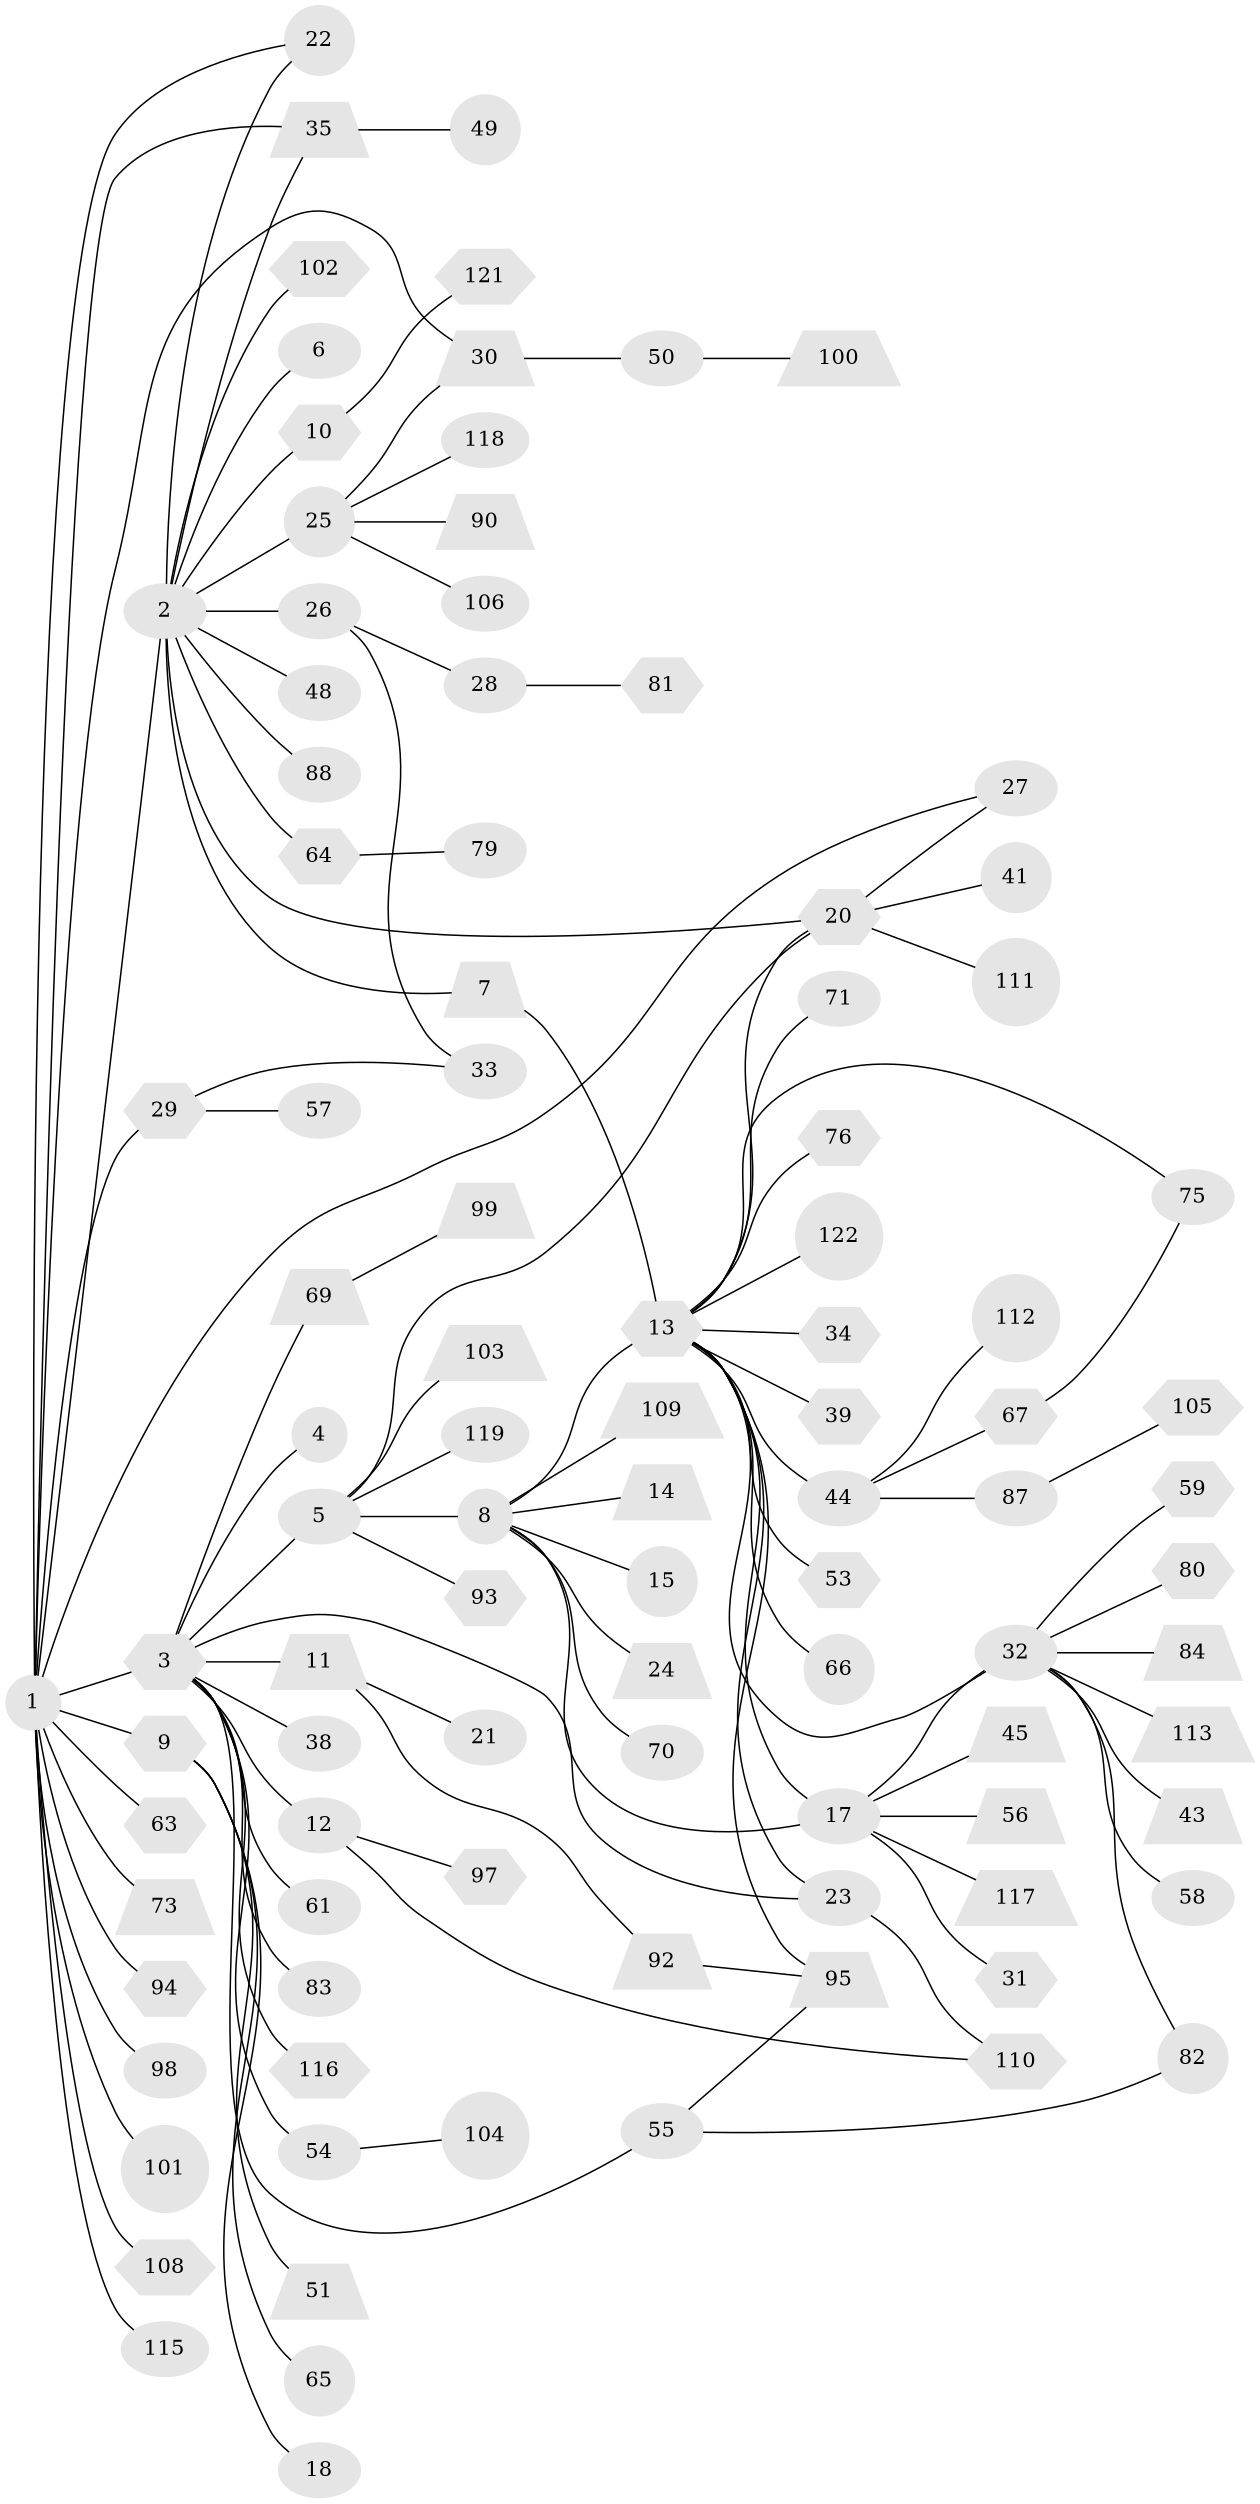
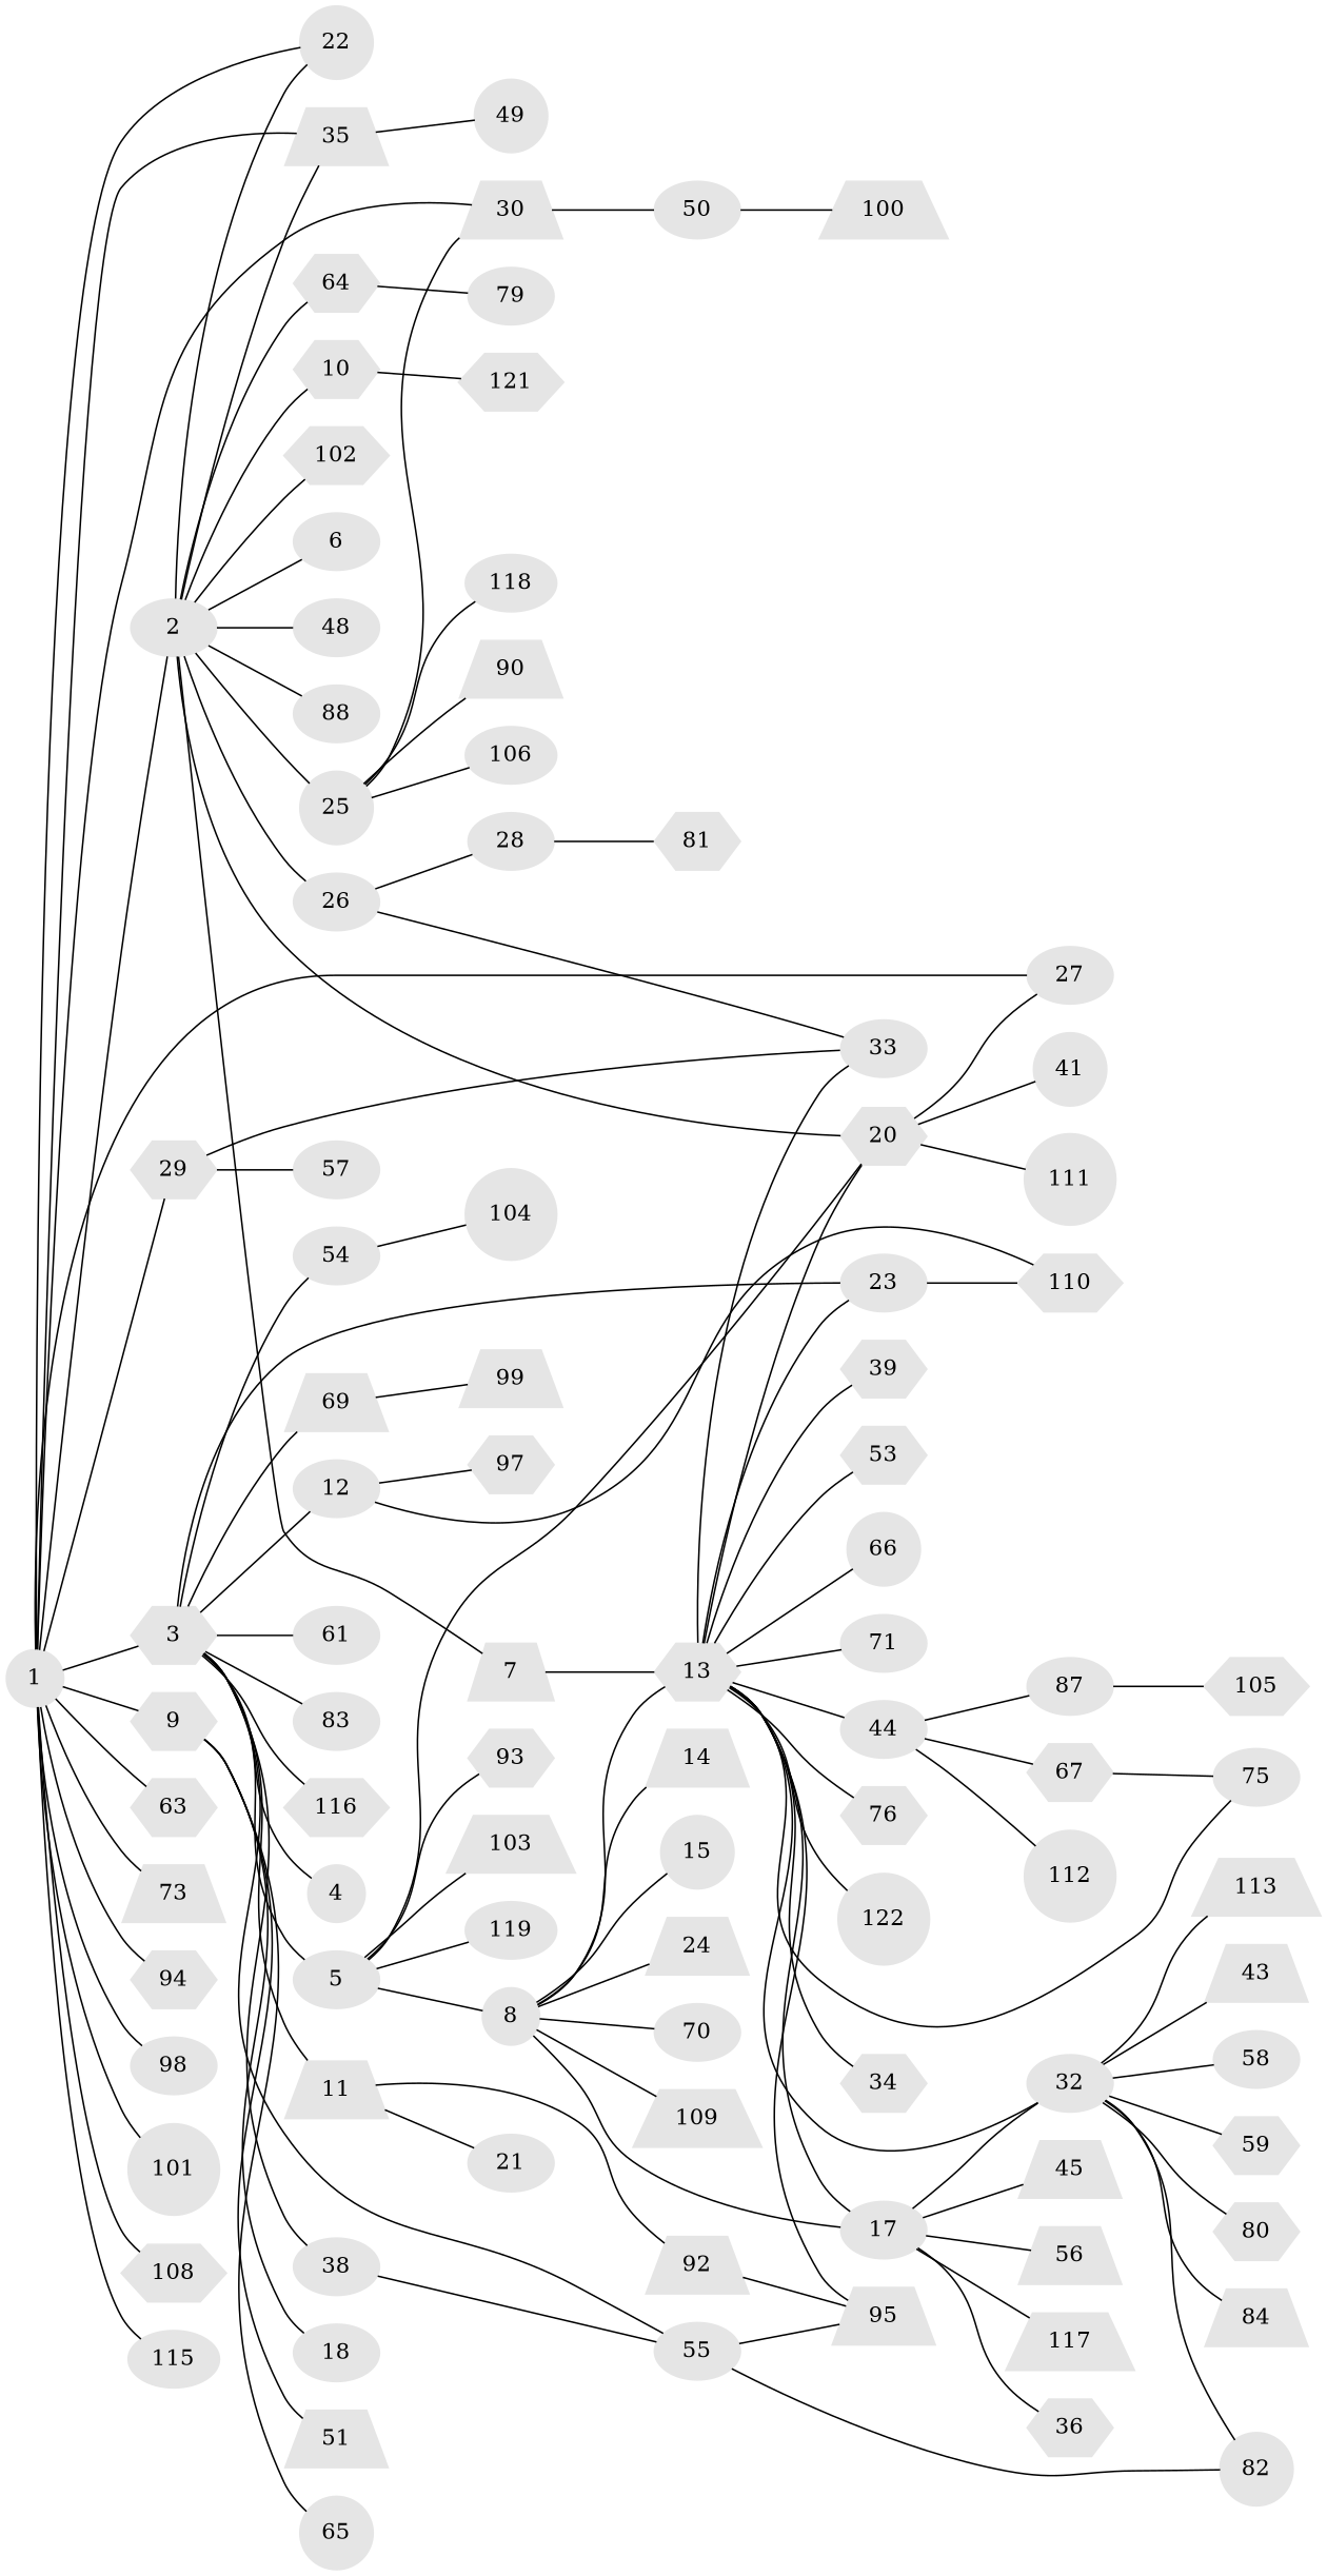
  graph {
    rankdir=LR
    node [color=gray90 shape=ellipse style=filled]
    1 [shape=circle super="+16"]
    2 [super="+47"]
    3 [shape=hexagon super="+68"]
    9 [shape=hexagon super="+19"]
    22 [shape=circle]
    27 [super="+85"]
    29 [shape=hexagon super="+114"]
    30 [shape=trapezium super="+40"]
    35 [shape=trapezium]
    63 [shape=hexagon]
    73 [shape=trapezium]
    94 [shape=hexagon]
    98
    101 [shape=circle]
    108 [shape=hexagon]
    115
    6
    7 [shape=trapezium super="+44"]
    10 [shape=hexagon]
    20 [shape=hexagon super="+31"]
    25 [shape=circle super="+74"]
    26 [super="+125"]
    48
    64 [shape=hexagon]
    88
    102 [shape=hexagon]
    4 [shape=circle]
    5 [super="+96"]
    11 [shape=trapezium super="+60"]
    12
    23
    38 [super="+53"]
    54
    55 [super="+72"]
    61
    69 [shape=trapezium super="+77"]
    83
    116 [shape=hexagon super="+123"]
    18
    51 [shape=trapezium]
    65 [shape=circle]
    33
    57
    50 [super="+62"]
    49 [shape=circle]
    13 [shape=hexagon super="+37"]
    121 [shape=hexagon super="+126"]
    41 [shape=circle]
    111 [shape=circle]
    90 [shape=trapezium]
    106 [super="+107"]
    118
    28 [super="+78"]
    79
    8 [shape=circle super="+120"]
    93 [shape=hexagon]
    103 [shape=trapezium]
    119
    21
    92 [shape=trapezium]
    97 [shape=hexagon]
    110 [shape=hexagon]
    104 [shape=circle]
    95 [shape=trapezium]
    82 [shape=circle]
    99 [shape=trapezium]
    14 [shape=trapezium]
    15 [shape=circle]
    17 [super="+86"]
    24 [shape=trapezium]
    70
    109 [shape=trapezium]
    32 [super="+46"]
    34 [shape=hexagon]
    39 [shape=hexagon]
    n76 [label=44 super="+89"]
    n77 [label=53 shape=hexagon]
    66 [shape=circle]
    71
    75 [super="+91"]
    76 [shape=hexagon]
    122 [shape=circle super="+124"]
-   36 [shape=hexagon label=31]
+   36 [shape=hexagon]
    45 [shape=trapezium]
    56 [shape=trapezium]
    117 [shape=trapezium]
    43 [shape=trapezium]
    58
    59 [shape=hexagon]
    80 [shape=hexagon]
    84 [shape=trapezium]
    113 [shape=trapezium]
    67 [shape=hexagon]
    87
    112 [shape=circle]
    81 [shape=hexagon]
    100 [shape=trapezium]
    105 [shape=hexagon]
    1 -- 2
    1 -- 3 [weight=2]
    1 -- 9
    1 -- 22
    1 -- 27
    1 -- 29
    1 -- 30
    1 -- 35
    1 -- 63
    1 -- 73
    1 -- 94
    1 -- 98
    1 -- 101
    1 -- 108
    1 -- 115
    2 -- 22
    2 -- 35
    2 -- 6
    2 -- 7
    2 -- 10
    2 -- 20
    2 -- 25
    2 -- 26
    2 -- 48
    2 -- 64
    2 -- 88
    2 -- 102
    3 -- 4
    3 -- 5
    3 -- 11
    3 -- 12
    3 -- 23
    3 -- 38
    3 -- 54
    3 -- 55
    3 -- 61
    3 -- 69
    3 -- 83
    3 -- 116
    9 -- 18
    9 -- 51
    9 -- 65
    29 -- 33
    29 -- 57
    30 -- 50
    35 -- 49
    7 -- 13
    10 -- 121
    20 -- 27
    20 -- 41
    20 -- 111
    25 -- 30
    25 -- 90
    25 -- 106
    25 -- 118
    26 -- 33
    26 -- 28
    64 -- 79
    5 -- 20
    5 -- 8
    5 -- 93
    5 -- 103
    5 -- 119
    11 -- 21
    11 -- 92
    12 -- 97
    12 -- 110
    23 -- 110
+   38 -- 55
    54 -- 104
    55 -- 95
    55 -- 82
    69 -- 99
    50 -- 100
    13 -- 20 [weight=2]
    13 -- 23
+   13 -- 33
    13 -- 95
    13 -- 17
    13 -- 32
    13 -- 34
    13 -- 39
    13 -- n76
    13 -- n77
    13 -- 66
    13 -- 71
    13 -- 75
    13 -- 76
    13 -- 122
    28 -- 81
    8 -- 13
    8 -- 14
    8 -- 15
    8 -- 17
    8 -- 24
    8 -- 70
    8 -- 109
    92 -- 95
    17 -- 32
    17 -- 36
    17 -- 45
    17 -- 56
    17 -- 117
    32 -- 82
    32 -- 43
    32 -- 58
    32 -- 59
    32 -- 80
    32 -- 84
    32 -- 113
    n76 -- 67
    n76 -- 87
    n76 -- 112
    67 -- 75
    87 -- 105
  }
